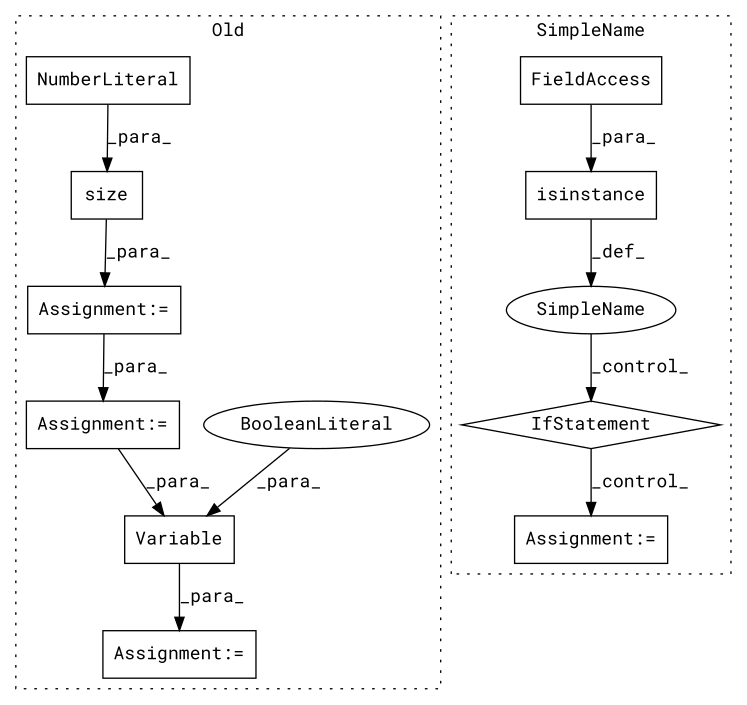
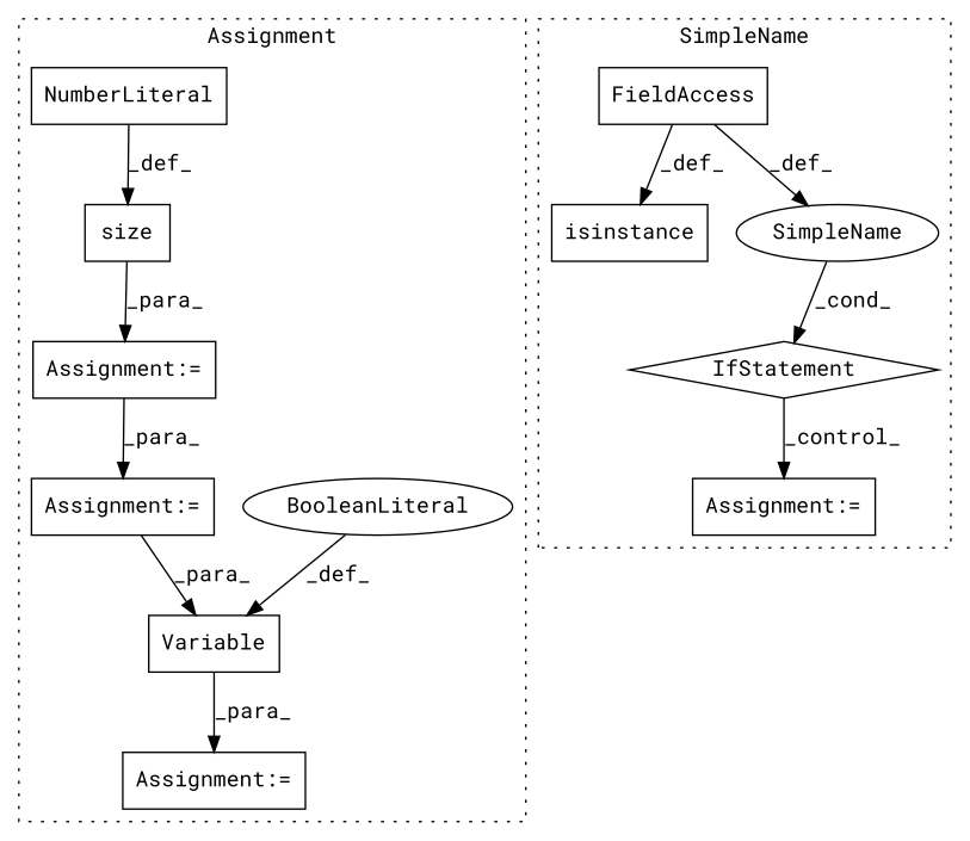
  digraph {
    fontname="Roboto Mono"
    node [a=7 fontname="Roboto Mono" l=1 shape=box]
    edge [fontname="Roboto Mono"]
    n1 [a=32 l="9,1" label=Variable s="1330,1373"]
    n2 [l=8 label="Assignment:=" s=1388]
    n3 [l=8 label="Assignment:=" s=1166]
    n4 [a=9 l=5 label=BooleanLiteral s=1368 shape=ellipse]
    n5 [a=32 l="5,1" label=size s="1145,1151"]
    n6 [a=34 label=NumberLiteral s=1150]
    n7 [label="Assignment:=" s=1140]
    n8 [a=32 l="11,1" label=isinstance s="1265,1287"]
    n9 [a=25 l="4,2" label=IfStatement s="1261,1288" shape=diamond]
    n10 [label="Assignment:=" s=1305]
    n11 [a=42 label=SimpleName shape=ellipse l=""]
    n12 [a=22 l=5 label=FieldAccess s=1282]
    subgraph cluster_1 {
-     label=Old
+     label=Assignment
      style=dotted
      n1
      n2
      n3
      n4
      n5
      n6
      n7
    }
    subgraph cluster_2 {
      label=SimpleName
      style=dotted
      n8
      n9
      n10
      n11
      n12
    }
    n1 -> n2 [label=_para_]
    n3 -> n1 [label=_para_]
-   n4 -> n1 [label=_para_]
+   n4 -> n1 [label=_def_]
    n5 -> n7 [label=_para_]
-   n6 -> n5 [label=_para_]
+   n6 -> n5 [label=_def_]
    n7 -> n3 [label=_para_]
-   n8 -> n11 [label=_def_]
+   n12 -> n11 [label=_def_]
    n9 -> n10 [label=_control_]
-   n11 -> n9 [label=_control_]
-   n12 -> n8 [label=_para_]
+   n11 -> n9 [label=_cond_]
+   n12 -> n8 [label=_def_]
  }
